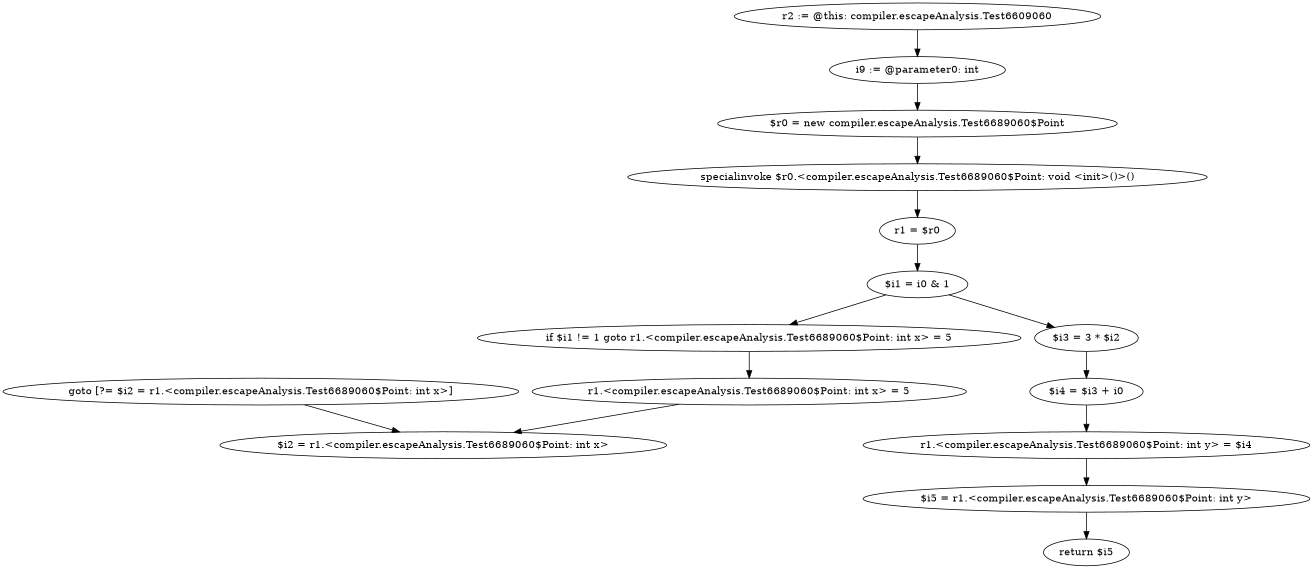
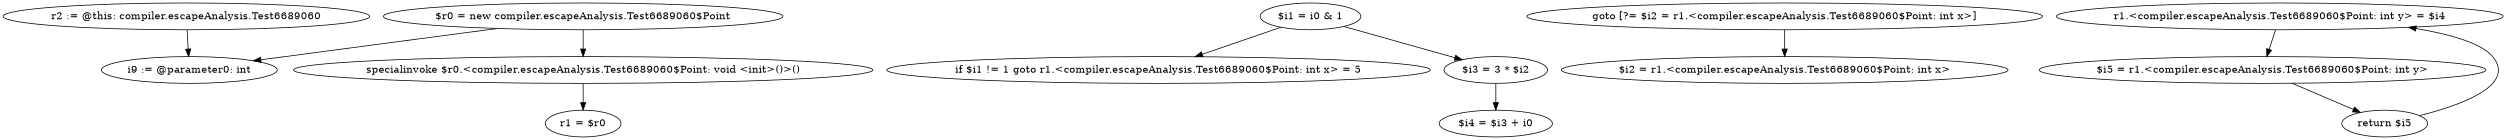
  digraph {
    n1 [label="i9 := @parameter0: int"]
-   "r2 := @this: compiler.escapeAnalysis.Test6689060" [label="r2 := @this: compiler.escapeAnalysis.Test6609060"]
+   "r2 := @this: compiler.escapeAnalysis.Test6689060"
    "$r0 = new compiler.escapeAnalysis.Test6689060$Point"
    "specialinvoke $r0.<compiler.escapeAnalysis.Test6689060$Point: void <init>()>()"
    "r1 = $r0"
    "$i1 = i0 & 1"
    "if $i1 != 1 goto r1.<compiler.escapeAnalysis.Test6689060$Point: int x> = 5"
    "$i3 = 3 * $i2"
-   "r1.<compiler.escapeAnalysis.Test6689060$Point: int x> = 5"
    "$i2 = r1.<compiler.escapeAnalysis.Test6689060$Point: int x>"
    "goto [?= $i2 = r1.<compiler.escapeAnalysis.Test6689060$Point: int x>]"
    "$i4 = $i3 + i0"
    "r1.<compiler.escapeAnalysis.Test6689060$Point: int y> = $i4"
    "$i5 = r1.<compiler.escapeAnalysis.Test6689060$Point: int y>"
    "return $i5"
-   n1 -> "$r0 = new compiler.escapeAnalysis.Test6689060$Point"
+   "$r0 = new compiler.escapeAnalysis.Test6689060$Point" -> n1
    "r2 := @this: compiler.escapeAnalysis.Test6689060" -> n1
    "$r0 = new compiler.escapeAnalysis.Test6689060$Point" -> "specialinvoke $r0.<compiler.escapeAnalysis.Test6689060$Point: void <init>()>()"
    "specialinvoke $r0.<compiler.escapeAnalysis.Test6689060$Point: void <init>()>()" -> "r1 = $r0"
-   "r1 = $r0" -> "$i1 = i0 & 1"
    "$i1 = i0 & 1" -> "if $i1 != 1 goto r1.<compiler.escapeAnalysis.Test6689060$Point: int x> = 5"
    "$i1 = i0 & 1" -> "$i3 = 3 * $i2"
-   "if $i1 != 1 goto r1.<compiler.escapeAnalysis.Test6689060$Point: int x> = 5" -> "r1.<compiler.escapeAnalysis.Test6689060$Point: int x> = 5"
    "$i3 = 3 * $i2" -> "$i4 = $i3 + i0"
-   "r1.<compiler.escapeAnalysis.Test6689060$Point: int x> = 5" -> "$i2 = r1.<compiler.escapeAnalysis.Test6689060$Point: int x>"
    "goto [?= $i2 = r1.<compiler.escapeAnalysis.Test6689060$Point: int x>]" -> "$i2 = r1.<compiler.escapeAnalysis.Test6689060$Point: int x>"
-   "$i4 = $i3 + i0" -> "r1.<compiler.escapeAnalysis.Test6689060$Point: int y> = $i4"
+   "return $i5" -> "r1.<compiler.escapeAnalysis.Test6689060$Point: int y> = $i4"
    "r1.<compiler.escapeAnalysis.Test6689060$Point: int y> = $i4" -> "$i5 = r1.<compiler.escapeAnalysis.Test6689060$Point: int y>"
    "$i5 = r1.<compiler.escapeAnalysis.Test6689060$Point: int y>" -> "return $i5"
  }
